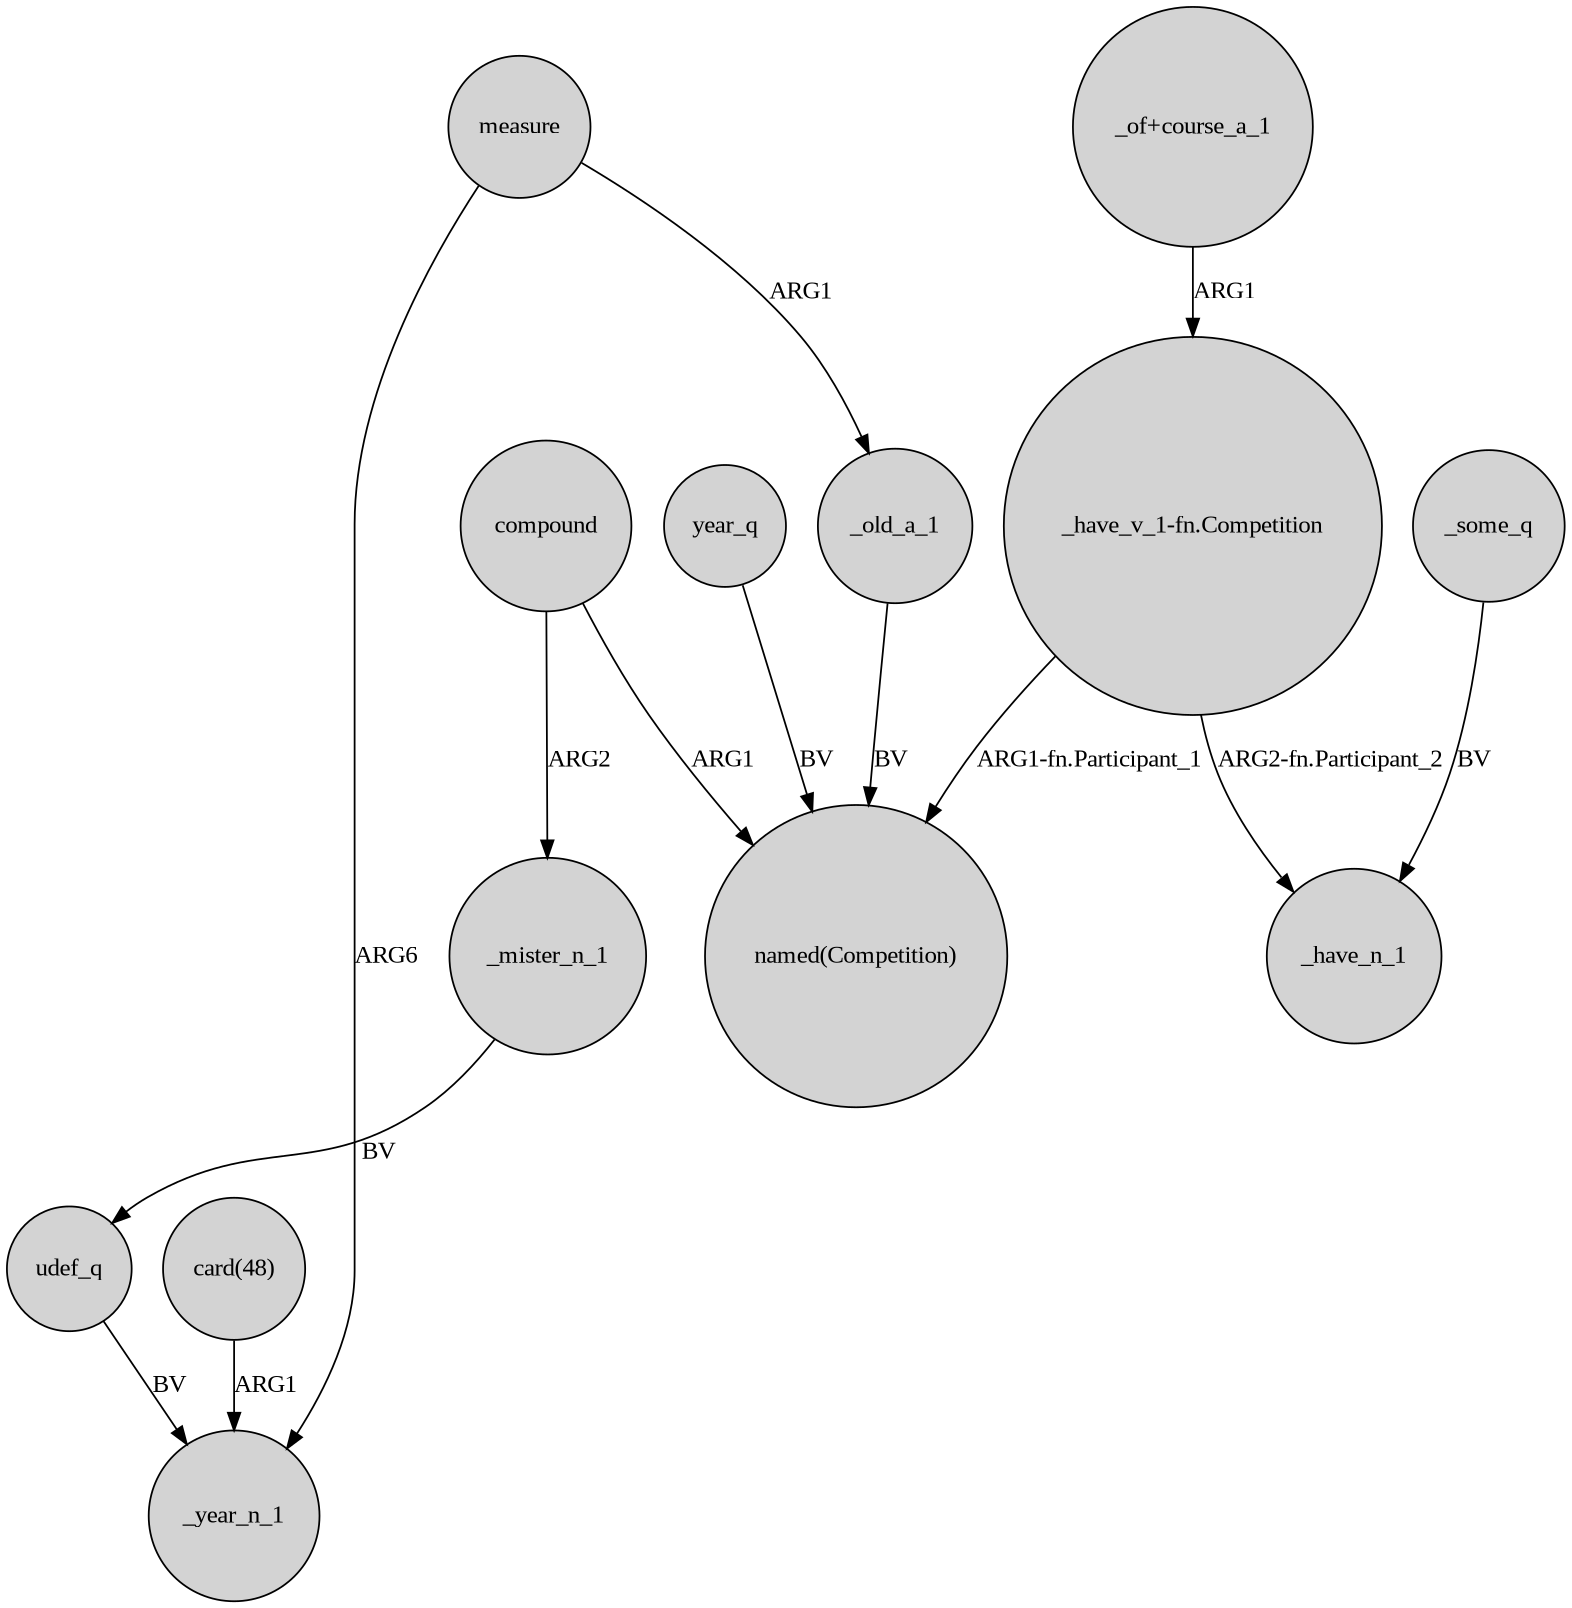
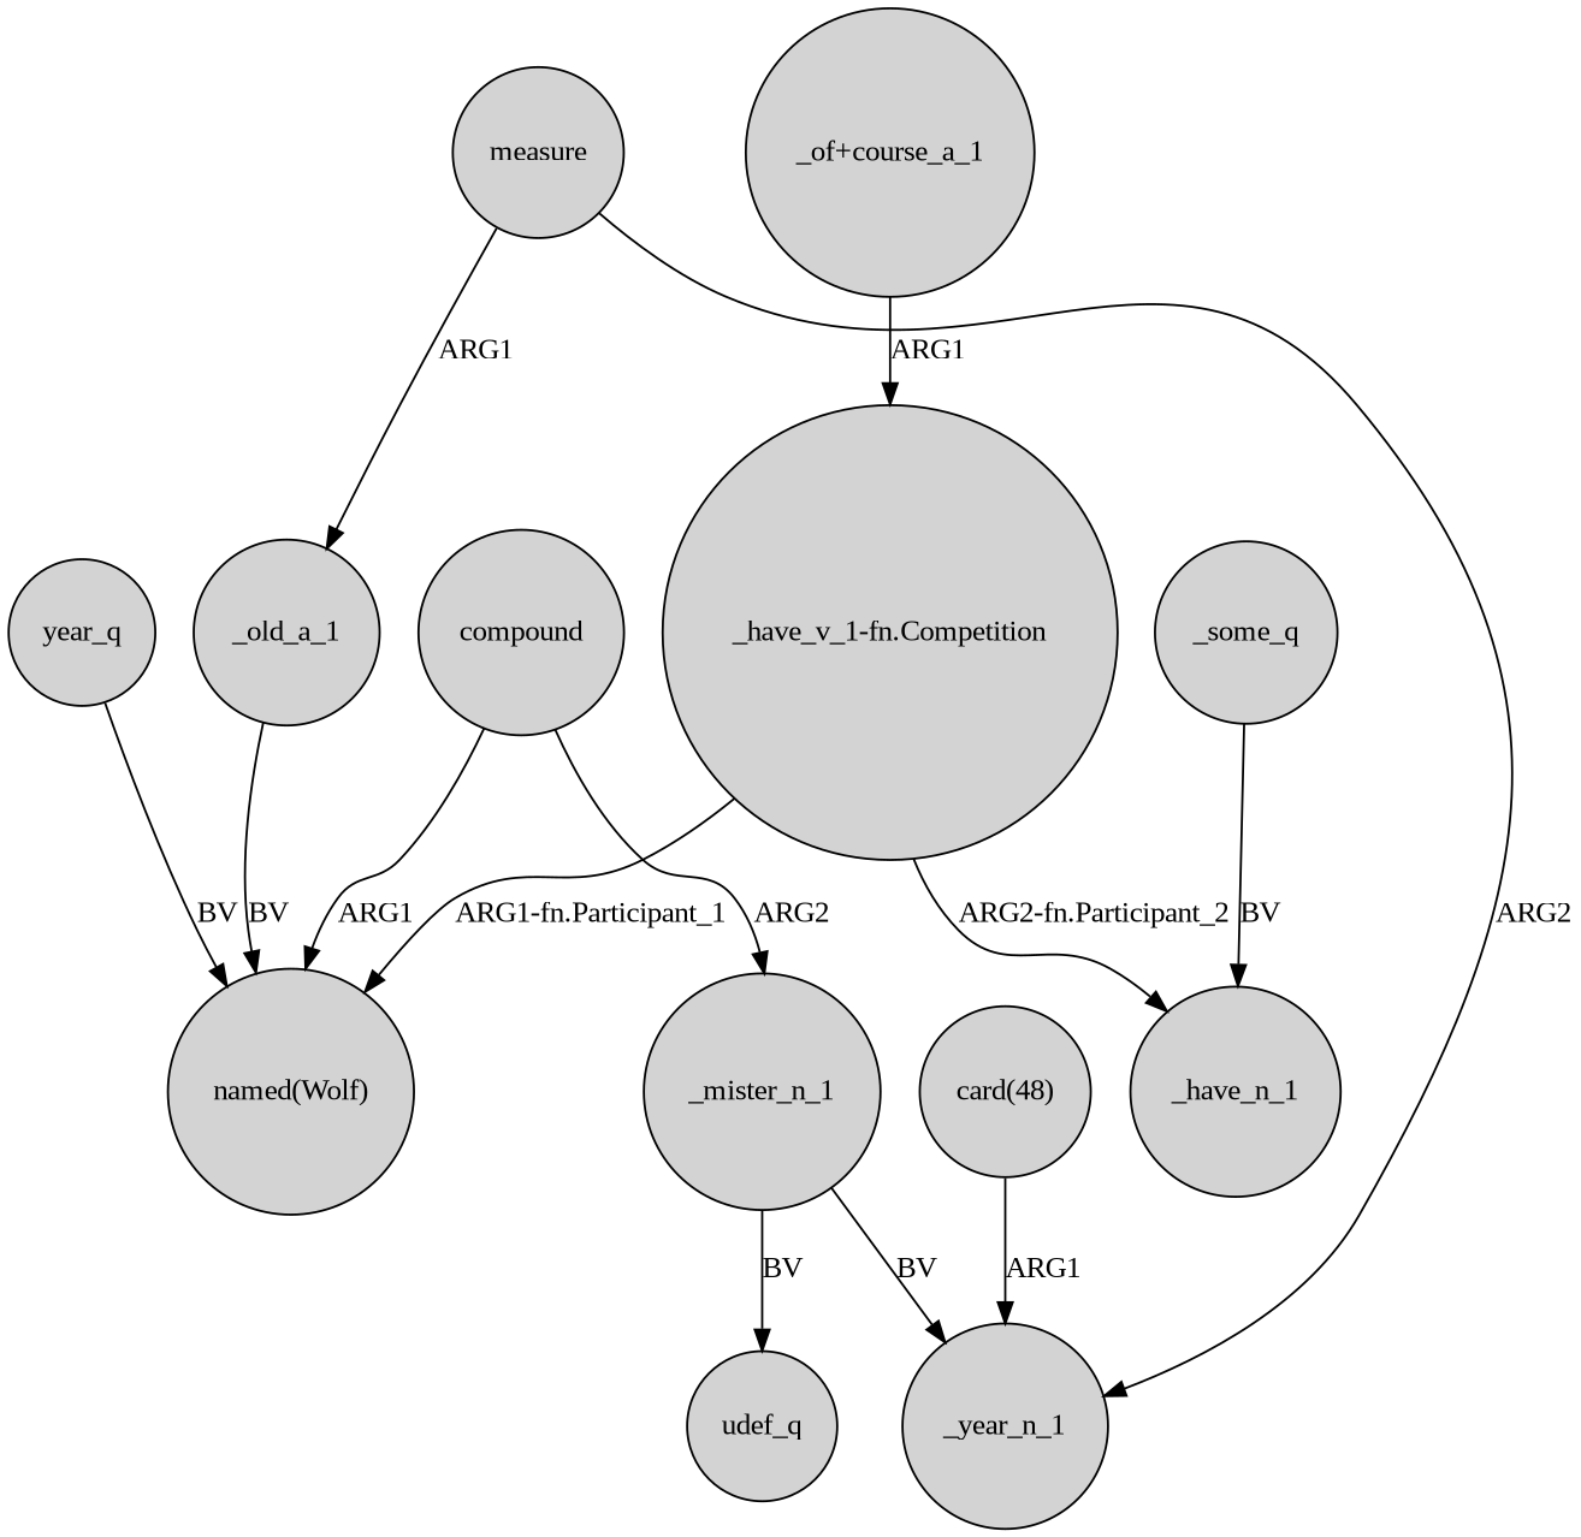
  digraph {
    fontname="Liberation Serif"
    node [fontname="Liberation Serif" shape=circle style=filled]
    edge [fontname="Liberation Serif"]
    "_have_v_1-fn.Competition"
-   "named(Wolf)" [label="named(Competition)"]
+   "named(Wolf)"
    n3 [label=_have_n_1]
    compound
    _mister_n_1
    udef_q
    "_of+course_a_1"
    n8 [label=year_q]
    _year_n_1
    "card(48)"
    measure
    _old_a_1
    _some_q
    "_have_v_1-fn.Competition" -> "named(Wolf)" [label="ARG1-fn.Participant_1"]
    "_have_v_1-fn.Competition" -> n3 [label="ARG2-fn.Participant_2"]
    compound -> "named(Wolf)" [label=ARG1]
    compound -> _mister_n_1 [label=ARG2]
    _mister_n_1 -> udef_q [label=BV]
-   udef_q -> _year_n_1 [label=BV]
+   _mister_n_1 -> _year_n_1 [label=BV]
    "_of+course_a_1" -> "_have_v_1-fn.Competition" [label=ARG1]
    n8 -> "named(Wolf)" [label=BV]
    "card(48)" -> _year_n_1 [label=ARG1]
-   measure -> _year_n_1 [label=ARG6]
+   measure -> _year_n_1 [label=ARG2]
    measure -> _old_a_1 [label=ARG1]
    _old_a_1 -> "named(Wolf)" [label=BV]
    _some_q -> n3 [label=BV]
  }
